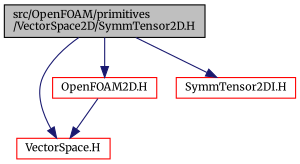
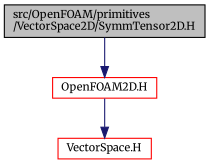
  digraph {
    fontname=Merriweather
    node [color=red fontname=Merriweather fontsize=10 shape=record]
    edge [color=midnightblue fontname=Merriweather fontsize=10 labelfontname=FreeSans labelfontsize=10 style=solid]
    n1 [color=black fillcolor=grey75 fontcolor=black height=0.2 label="src/OpenFOAM/primitives\l/VectorSpace2D/SymmTensor2D.H" style=filled width=0.4]
    n2 [height=0.2 label="VectorSpace.H" width=0.4]
    n3 [height=0.2 label="OpenFOAM2D.H" width=0.4]
-   n4 [height=0.2 label="SymmTensor2DI.H" width=0.4]
-   n1 -> n2
    n1 -> n3
-   n1 -> n4
    n3 -> n2
  }
